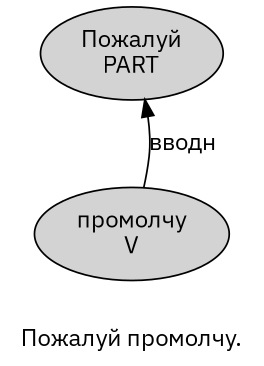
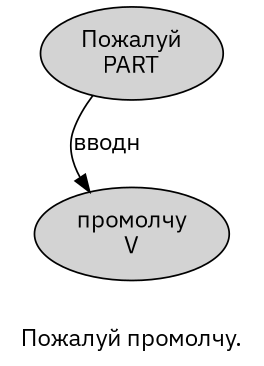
  digraph {
    label="Пожалуй промолчу."
    fontname="IBM Plex Sans"
    node [fillcolor=lightgray penwidth=1 shape=ellipse style=filled fontname="IBM Plex Sans"]
    n1 [label="Пожалуй\nPART"]
    n2 [label="промолчу\nV"]
-   n2 -> n1 [label="вводн" fontname="IBM Plex Sans"]
+   n1 -> n2 [label="вводн" fontname="IBM Plex Sans"]
  }
